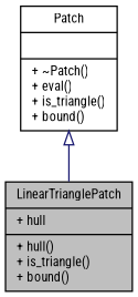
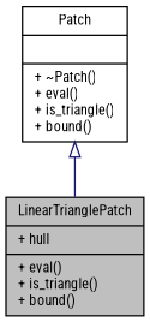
  digraph {
    fontname="Roboto Condensed"
    node [color=black fontname="Roboto Condensed" fontsize=10 shape=record style=filled]
-   n1 [fillcolor=grey75 fontcolor=black height=0.2 label="{LinearTrianglePatch\n|+ hull\l|+ hull()\l+ is_triangle()\l+ bound()\l}" width=0.4]
+   n1 [fillcolor=grey75 fontcolor=black height=0.2 label="{LinearTrianglePatch\n|+ hull\l|+ eval()\l+ is_triangle()\l+ bound()\l}" width=0.4]
    n2 [fillcolor=white height=0.2 label="{Patch\n||+ ~Patch()\l+ eval()\l+ is_triangle()\l+ bound()\l}" width=0.4]
    n2 -> n1 [arrowtail=empty color=midnightblue dir=back fontname="Roboto Condensed" fontsize=10 labelfontname=Helvetica labelfontsize=10 style=solid]
  }
